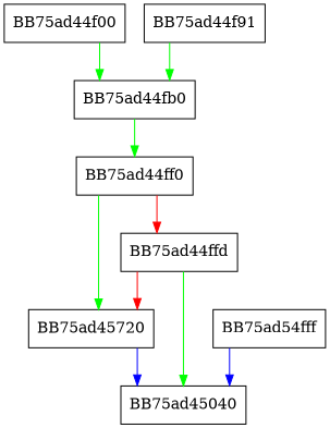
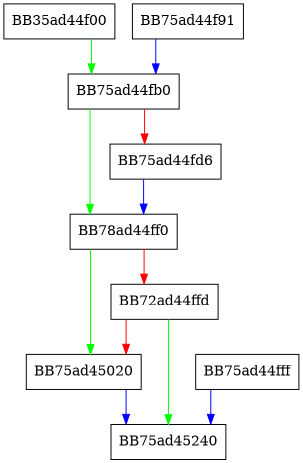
  digraph {
    splines=ortho
    node [shape=box]
    edge [color=green]
-   BB75ad44f00
+   BB75ad44f00 [label=BB35ad44f00]
    BB75ad44fb0
-   BB75ad44ff0
+   BB75ad44ff0 [label=BB78ad44ff0]
+   BB75ad44fd6
    BB75ad44f91
-   BB75ad45020 [label=BB75ad45720]
-   BB75ad44ffd
-   BB75ad45040
-   BB75ad44fff [label=BB75ad54fff]
+   BB75ad45020
+   BB75ad44ffd [label=BB72ad44ffd]
+   BB75ad45040 [label=BB75ad45240]
+   BB75ad44fff
    BB75ad44f00 -> BB75ad44fb0
    BB75ad44fb0 -> BB75ad44ff0
+   BB75ad44fb0 -> BB75ad44fd6 [color=red]
    BB75ad44ff0 -> BB75ad45020
    BB75ad44ff0 -> BB75ad44ffd [color=red]
-   BB75ad44f91 -> BB75ad44fb0
+   BB75ad44fd6 -> BB75ad44ff0 [color=blue]
+   BB75ad44f91 -> BB75ad44fb0 [color=blue]
    BB75ad45020 -> BB75ad45040 [color=blue]
    BB75ad44ffd -> BB75ad45020 [color=red]
    BB75ad44ffd -> BB75ad45040
    BB75ad44fff -> BB75ad45040 [color=blue]
  }
